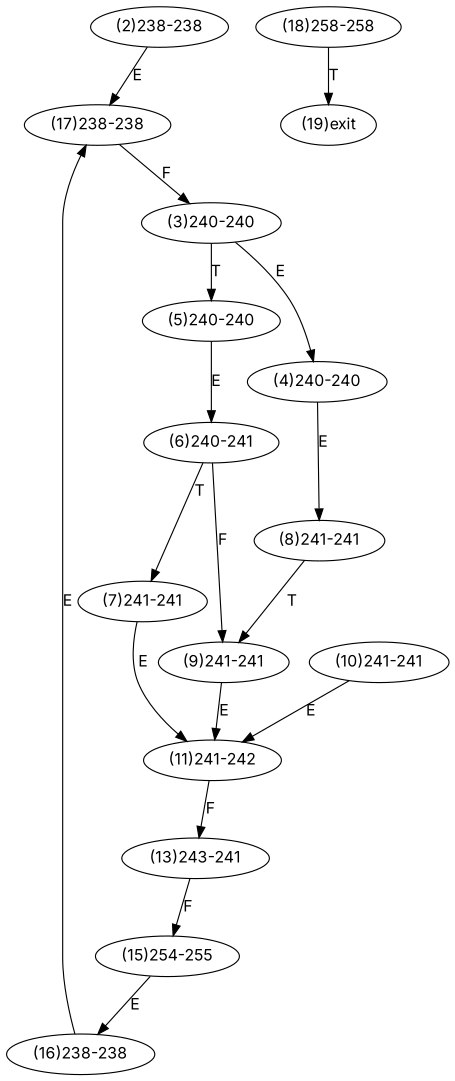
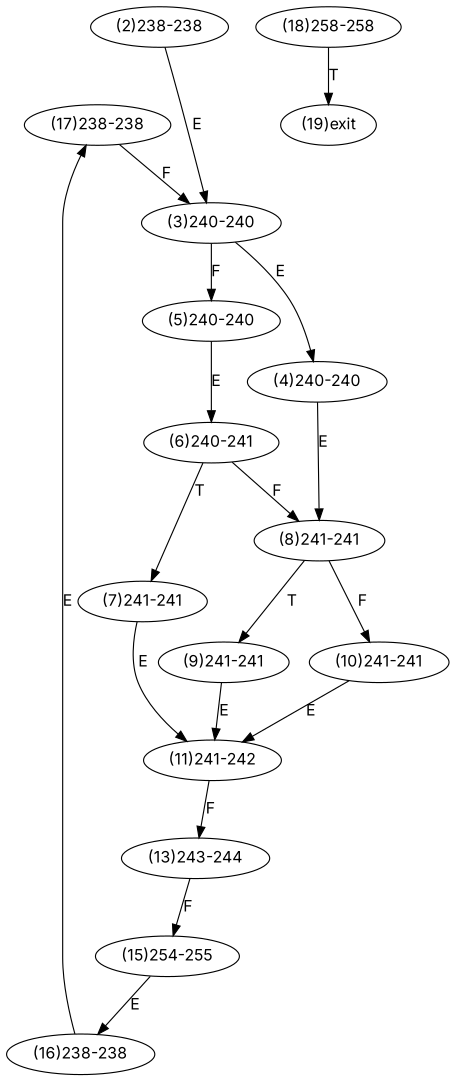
  digraph {
    fontname=Inter
    node [fontname=Inter]
    edge [fontname=Inter]
    n1 [label="(2)238-238"]
    n2 [label="(17)238-238"]
    n3 [label="(3)240-240"]
    n4 [label="(4)240-240"]
    n5 [label="(5)240-240"]
    n6 [label="(8)241-241"]
    n7 [label="(6)240-241"]
    n8 [label="(7)241-241"]
    n9 [label="(11)241-242"]
    n10 [label="(9)241-241"]
    n11 [label="(10)241-241"]
-   n12 [label="(13)243-241"]
+   n12 [label="(13)243-244"]
    n13 [label="(15)254-255"]
    n14 [label="(16)238-238"]
    n15 [label="(18)258-258"]
    n16 [label="(19)exit"]
-   n1 -> n2 [label=E]
+   n1 -> n3 [label=E]
    n2 -> n3 [label=F]
    n3 -> n4 [label=E]
-   n3 -> n5 [label=T]
+   n3 -> n5 [label=F]
    n4 -> n6 [label=E]
    n5 -> n7 [label=E]
    n6 -> n10 [label=T]
-   n7 -> n10 [label=F]
+   n6 -> n11 [label=F]
+   n7 -> n6 [label=F]
    n7 -> n8 [label=T]
    n8 -> n9 [label=E]
    n9 -> n12 [label=F]
    n10 -> n9 [label=E]
    n11 -> n9 [label=E]
    n12 -> n13 [label=F]
    n13 -> n14 [label=E]
    n14 -> n2 [label=E]
    n15 -> n16 [label=T]
  }
